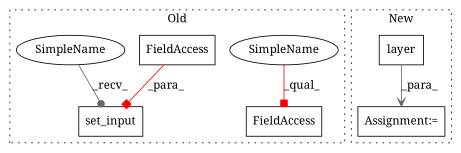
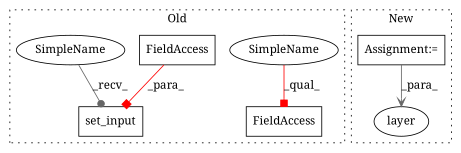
  digraph {
    fontname="Noto Serif"
    node [a=32 fontname="Noto Serif" l=5 s=30628 shape=box]
    edge [arrowhead=box color=red fontname="Noto Serif"]
    n1 [l="10,1" label=set_input s="30547,30598"]
    n2 [a=22 l=12 label=FieldAccess]
    n3 [a=22 l=11 label=FieldAccess s=30587]
    n4 [a=42 label=SimpleName shape=ellipse]
    n5 [a=42 label=SimpleName s=30541 shape=ellipse]
-   n6 [l="6,1" label=layer s="30718,30753"]
+   n6 [l="6,1" label=layer s="30718,30753" shape=ellipse]
    n7 [a=7 l=1 label="Assignment:=" s=30717]
    subgraph cluster_1 {
      label=Old
      style=dotted
      n1
      n2
      n3
      n4
      n5
    }
    subgraph cluster_2 {
      label=New
      style=dotted
      n6
      n7
    }
    n3 -> n1 [label=_para_]
    n4 -> n2 [label=_qual_]
    n5 -> n1 [arrowhead=dot color=gray40 label=_recv_]
-   n6 -> n7 [arrowhead=vee color=gray40 label=_para_]
+   n7 -> n6 [arrowhead=vee color=gray40 label=_para_]
  }
